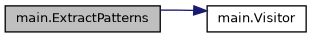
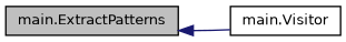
  digraph {
    rankdir=LR
    node [color=black fontname=Helvetica fontsize=10 shape=record style=filled]
    n1 [fillcolor=grey75 fontcolor=black height=0.2 label="main.ExtractPatterns" width=0.4]
    n2 [fillcolor=white height=0.2 label="main.Visitor" width=0.4]
-   n2 -> n1 [color=midnightblue dir=back fontname=Helvetica fontsize=10 labelfontname=Helvetica labelfontsize=10 style=solid]
+   n1 -> n2 [color=midnightblue dir=back fontname=Helvetica fontsize=10 labelfontname=Helvetica labelfontsize=10 style=solid]
  }
